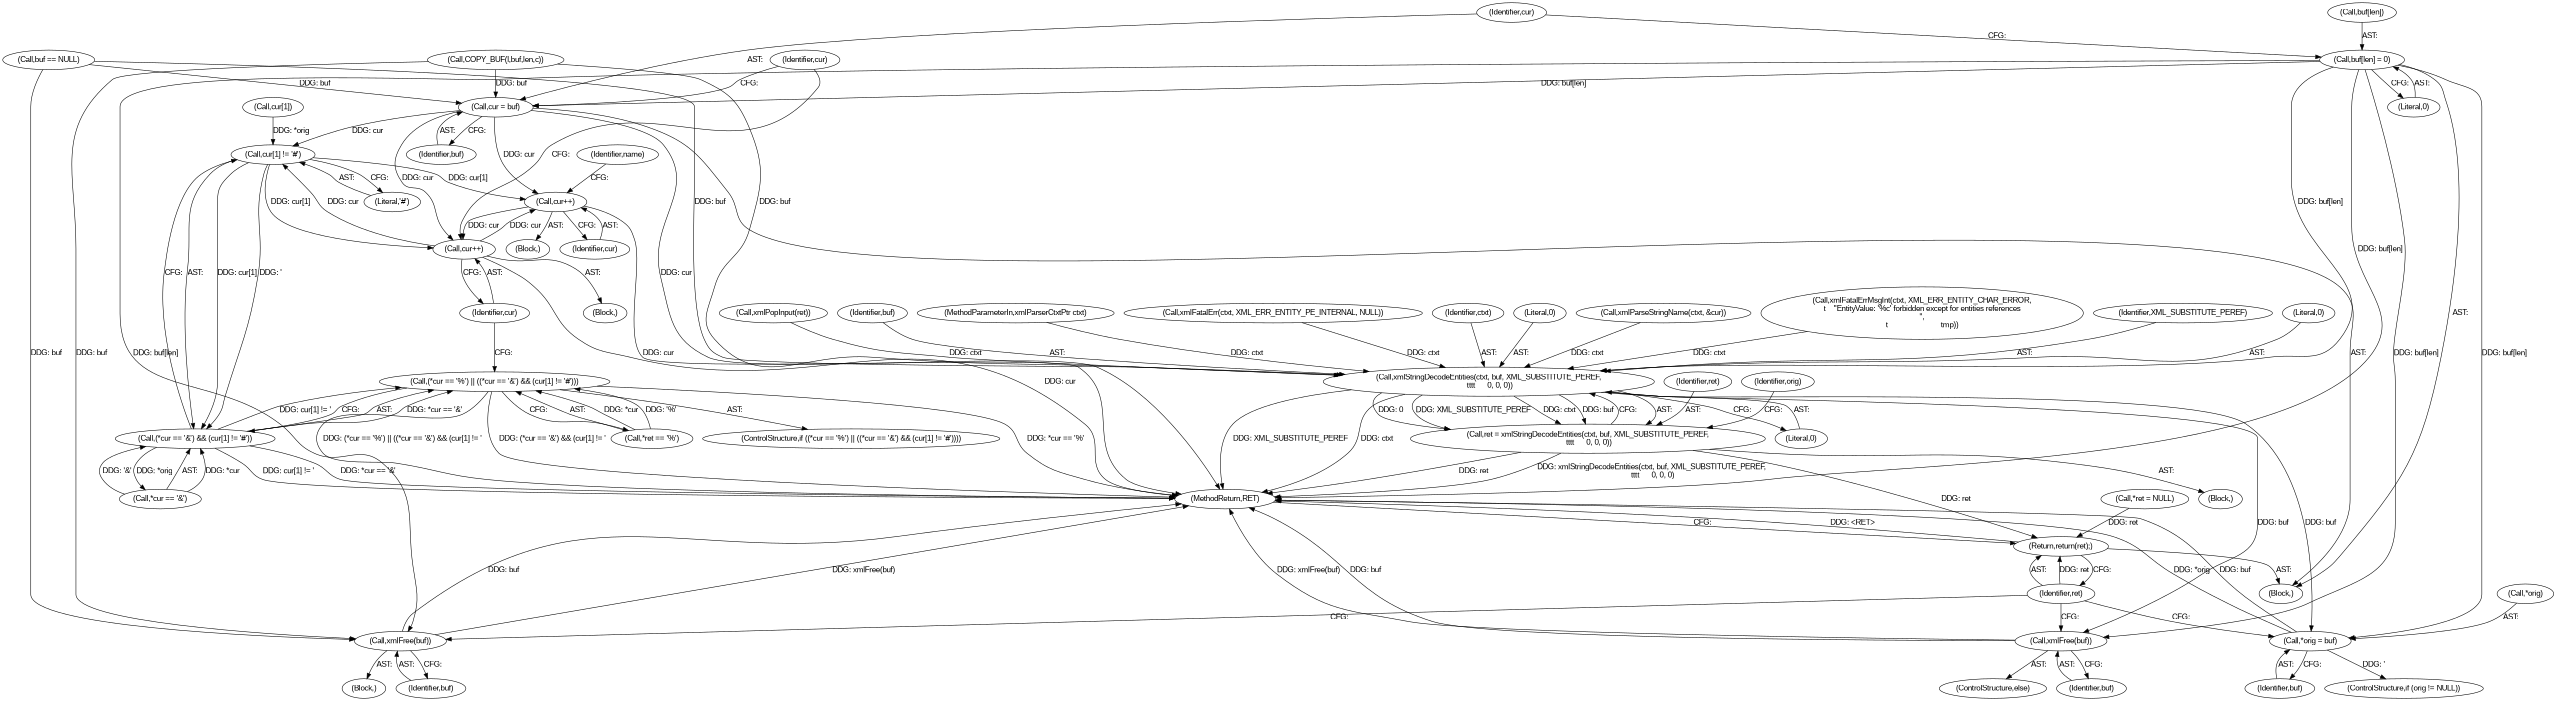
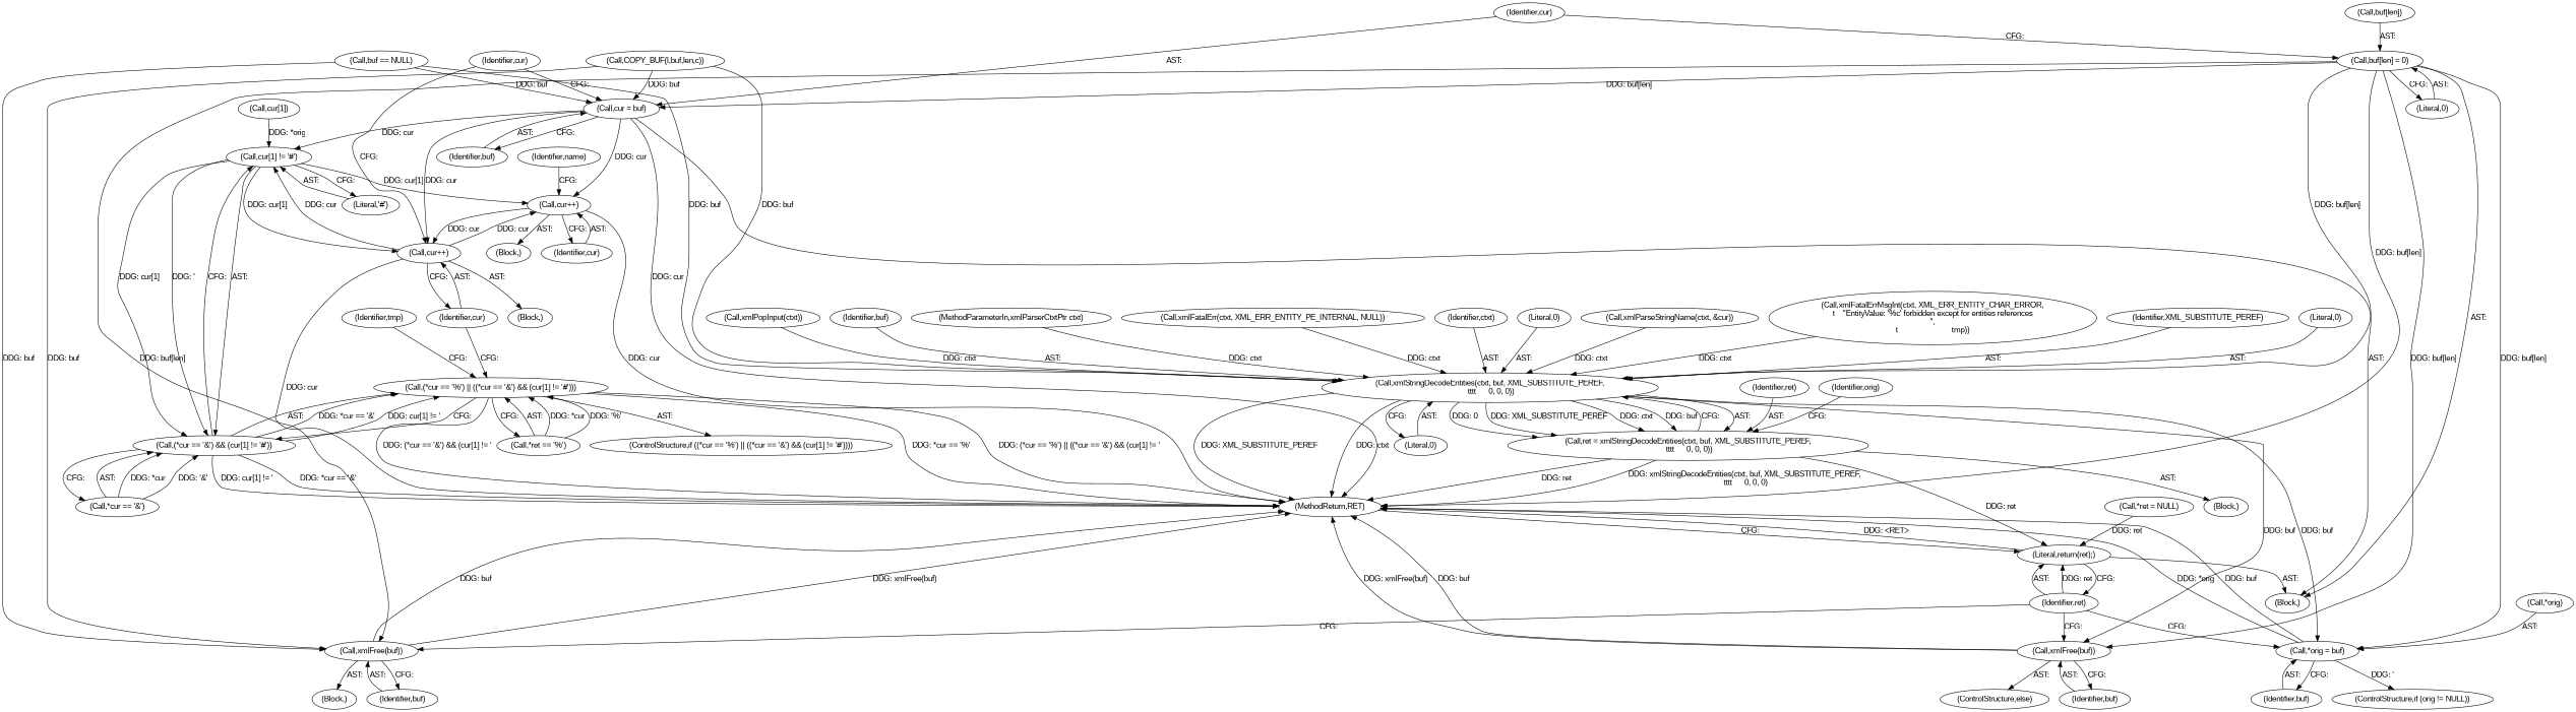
  digraph {
    fontname="Liberation Sans"
    node [fontname="Liberation Sans"]
    edge [fontname="Liberation Sans"]
    n1 [label="(Call,buf[len] = 0)"]
    n2 [label="(Call,cur = buf)"]
    n3 [label="(Call,xmlFree(buf))"]
    n4 [label="(Call,xmlStringDecodeEntities(ctxt, buf, XML_SUBSTITUTE_PEREF,\n \t\t\t\t      0, 0, 0))"]
    n5 [label="(Call,*orig = buf)"]
    n6 [label="(Call,xmlFree(buf))"]
    n7 [label="(Literal,0)"]
    n8 [label="(Block,)"]
    n9 [label="(MethodReturn,RET)"]
    n10 [label="(Call,cur[1] != '#')"]
    n11 [label="(Call,cur++)"]
    n12 [label="(Call,cur++)"]
    n13 [label="(Identifier,buf)"]
    n14 [label="(Block,)"]
    n15 [label="(Identifier,buf)"]
    n16 [label="(Call,ret = xmlStringDecodeEntities(ctxt, buf, XML_SUBSTITUTE_PEREF,\n \t\t\t\t      0, 0, 0))"]
    n17 [label="(Literal,0)"]
    n18 [label="(Identifier,buf)"]
    n19 [label="(ControlStructure,if (orig != NULL))"]
    n20 [label="(ControlStructure,else)"]
    n21 [label="(Identifier,buf)"]
-   n22 [label="(Return,return(ret);)"]
+   n22 [label="(Literal,return(ret);)"]
    n23 [label="(Call,(*cur == '&') && (cur[1] != '#'))"]
    n24 [label="(Literal,'#')"]
    n25 [label="(Identifier,cur)"]
    n26 [label="(Block,)"]
    n27 [label="(Identifier,cur)"]
    n28 [label="(Block,)"]
    n29 [label="(Call,(*cur == '%') || ((*cur == '&') && (cur[1] != '#')))"]
    n30 [label="(Call,*cur == '&')"]
    n31 [label="(Call,*ret == '%')"]
    n32 [label="(ControlStructure,if ((*cur == '%') || ((*cur == '&') && (cur[1] != '#'))))"]
    n33 [label="(Block,)"]
    n34 [label="(Identifier,ret)"]
    n35 [label="(Identifier,orig)"]
    n36 [label="(Call,COPY_BUF(l,buf,len,c))"]
-   n37 [label="(Call,xmlPopInput(ret))"]
+   n37 [label="(Call,xmlPopInput(ctxt))"]
    n38 [label="(Call,buf == NULL)"]
    n39 [label="(Call,buf[len])"]
    n40 [label="(Identifier,name)"]
    n41 [label="(Call,*orig)"]
    n42 [label="(Identifier,buf)"]
    n43 [label="(Identifier,cur)"]
    n44 [label="(Call,*ret = NULL)"]
    n45 [label="(Identifier,ret)"]
    n46 [label="(MethodParameterIn,xmlParserCtxtPtr ctxt)"]
+   n47 [label="(Identifier,tmp)"]
    n48 [label="(Call,cur[1])"]
    n49 [label="(Call,xmlFatalErr(ctxt, XML_ERR_ENTITY_PE_INTERNAL, NULL))"]
    n50 [label="(Identifier,ctxt)"]
    n51 [label="(Literal,0)"]
    n52 [label="(Identifier,cur)"]
    n53 [label="(Call,xmlParseStringName(ctxt, &cur))"]
    n54 [label="(Call,xmlFatalErrMsgInt(ctxt, XML_ERR_ENTITY_CHAR_ERROR,\n\t    \"EntityValue: '%c' forbidden except for entities references\n\",\n\t                          tmp))"]
    n55 [label="(Identifier,XML_SUBSTITUTE_PEREF)"]
    n56 [label="(Literal,0)"]
    n1 -> n2 [label="DDG: buf[len]"]
    n1 -> n3 [label="DDG: buf[len]"]
    n1 -> n4 [label="DDG: buf[len]"]
    n1 -> n5 [label="DDG: buf[len]"]
    n1 -> n6 [label="DDG: buf[len]"]
    n1 -> n7 [label="CFG: "]
    n1 -> n8 [label="AST: "]
    n1 -> n9 [label="DDG: buf[len]"]
    n2 -> n8 [label="AST: "]
    n2 -> n9 [label="DDG: cur"]
    n2 -> n10 [label="DDG: cur"]
    n2 -> n11 [label="DDG: cur"]
    n2 -> n12 [label="DDG: cur"]
    n2 -> n13 [label="CFG: "]
    n3 -> n9 [label="DDG: xmlFree(buf)"]
    n3 -> n9 [label="DDG: buf"]
    n3 -> n14 [label="AST: "]
    n3 -> n15 [label="CFG: "]
    n4 -> n5 [label="DDG: buf"]
    n4 -> n6 [label="DDG: buf"]
    n4 -> n9 [label="DDG: XML_SUBSTITUTE_PEREF"]
    n4 -> n9 [label="DDG: ctxt"]
    n4 -> n16 [label="AST: "]
    n4 -> n16 [label="DDG: 0"]
    n4 -> n16 [label="DDG: XML_SUBSTITUTE_PEREF"]
    n4 -> n16 [label="DDG: ctxt"]
    n4 -> n16 [label="DDG: buf"]
    n4 -> n17 [label="CFG: "]
    n5 -> n9 [label="DDG: buf"]
    n5 -> n9 [label="DDG: *orig"]
    n5 -> n18 [label="CFG: "]
    n5 -> n19 [label="DDG: '"]
    n6 -> n9 [label="DDG: buf"]
    n6 -> n9 [label="DDG: xmlFree(buf)"]
    n6 -> n20 [label="AST: "]
    n6 -> n21 [label="CFG: "]
    n7 -> n1 [label="AST: "]
    n9 -> n22 [label="CFG: "]
    n10 -> n11 [label="DDG: cur[1]"]
    n10 -> n12 [label="DDG: cur[1]"]
    n10 -> n23 [label="AST: "]
    n10 -> n23 [label="DDG: cur[1]"]
    n10 -> n23 [label="DDG: '"]
    n10 -> n24 [label="CFG: "]
    n11 -> n9 [label="DDG: cur"]
    n11 -> n12 [label="DDG: cur"]
    n11 -> n25 [label="CFG: "]
    n11 -> n26 [label="AST: "]
    n12 -> n9 [label="DDG: cur"]
    n12 -> n10 [label="DDG: cur"]
    n12 -> n11 [label="DDG: cur"]
    n12 -> n27 [label="CFG: "]
    n12 -> n28 [label="AST: "]
    n13 -> n2 [label="AST: "]
    n15 -> n3 [label="AST: "]
    n16 -> n4 [label="CFG: "]
    n16 -> n9 [label="DDG: ret"]
    n16 -> n9 [label="DDG: xmlStringDecodeEntities(ctxt, buf, XML_SUBSTITUTE_PEREF,\n \t\t\t\t      0, 0, 0)"]
    n16 -> n22 [label="DDG: ret"]
    n16 -> n33 [label="AST: "]
    n17 -> n4 [label="AST: "]
    n18 -> n5 [label="AST: "]
    n21 -> n6 [label="AST: "]
    n22 -> n8 [label="AST: "]
    n22 -> n9 [label="DDG: <RET>"]
    n22 -> n34 [label="CFG: "]
    n23 -> n9 [label="DDG: cur[1] != '"]
    n23 -> n9 [label="DDG: *cur == '&'"]
    n23 -> n10 [label="CFG: "]
    n23 -> n29 [label="AST: "]
    n23 -> n29 [label="DDG: *cur == '&'"]
    n23 -> n29 [label="DDG: cur[1] != '"]
-   n23 -> n30 [label="DDG: *orig"]
+   n23 -> n30 [label="CFG: "]
    n24 -> n10 [label="AST: "]
    n25 -> n11 [label="AST: "]
    n27 -> n12 [label="AST: "]
    n27 -> n29 [label="CFG: "]
    n29 -> n9 [label="DDG: (*cur == '%') || ((*cur == '&') && (cur[1] != '"]
    n29 -> n9 [label="DDG: (*cur == '&') && (cur[1] != '"]
    n29 -> n9 [label="DDG: *cur == '%'"]
    n29 -> n23 [label="CFG: "]
    n29 -> n31 [label="CFG: "]
    n29 -> n32 [label="AST: "]
    n30 -> n23 [label="AST: "]
    n30 -> n23 [label="DDG: *cur"]
    n30 -> n23 [label="DDG: '&'"]
    n31 -> n29 [label="AST: "]
    n31 -> n29 [label="DDG: *cur"]
    n31 -> n29 [label="DDG: '%'"]
    n34 -> n3 [label="CFG: "]
    n34 -> n5 [label="CFG: "]
    n34 -> n6 [label="CFG: "]
    n34 -> n22 [label="AST: "]
    n34 -> n22 [label="DDG: ret"]
    n35 -> n16 [label="CFG: "]
    n36 -> n2 [label="DDG: buf"]
    n36 -> n3 [label="DDG: buf"]
    n36 -> n4 [label="DDG: buf"]
    n37 -> n4 [label="DDG: ctxt"]
    n38 -> n2 [label="DDG: buf"]
    n38 -> n3 [label="DDG: buf"]
    n38 -> n4 [label="DDG: buf"]
    n39 -> n1 [label="AST: "]
    n40 -> n11 [label="CFG: "]
    n41 -> n5 [label="AST: "]
    n42 -> n4 [label="AST: "]
    n43 -> n2 [label="CFG: "]
    n43 -> n12 [label="CFG: "]
    n44 -> n22 [label="DDG: ret"]
    n45 -> n16 [label="AST: "]
    n46 -> n4 [label="DDG: ctxt"]
+   n47 -> n29 [label="CFG: "]
    n48 -> n10 [label="DDG: *orig"]
    n49 -> n4 [label="DDG: ctxt"]
    n50 -> n4 [label="AST: "]
    n51 -> n4 [label="AST: "]
    n52 -> n1 [label="CFG: "]
    n52 -> n2 [label="AST: "]
    n53 -> n4 [label="DDG: ctxt"]
    n54 -> n4 [label="DDG: ctxt"]
    n55 -> n4 [label="AST: "]
    n56 -> n4 [label="AST: "]
  }
